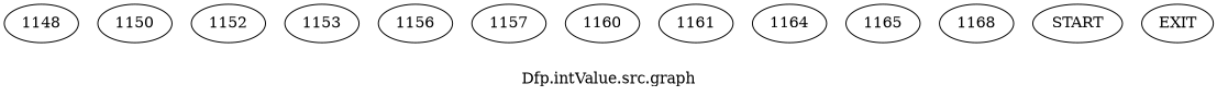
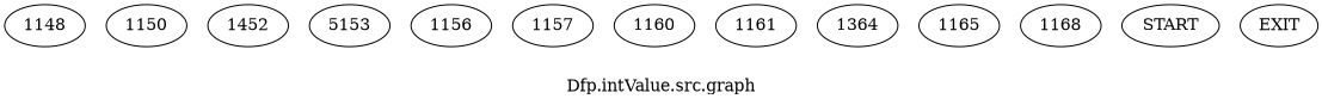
  digraph {
    label="Dfp.intValue.src.graph"
    n1 [label=1148]
    n2 [label=1150]
-   n3 [label=1152]
-   n4 [label=1153]
+   n3 [label=1452]
+   n4 [label=5153]
    n5 [label=1156]
    n6 [label=1157]
    n7 [label=1160]
    n8 [label=1161]
-   n9 [label=1164]
+   n9 [label=1364]
    n10 [label=1165]
    n11 [label=1168]
    n12 [label=START]
    n13 [label=EXIT]
  }
